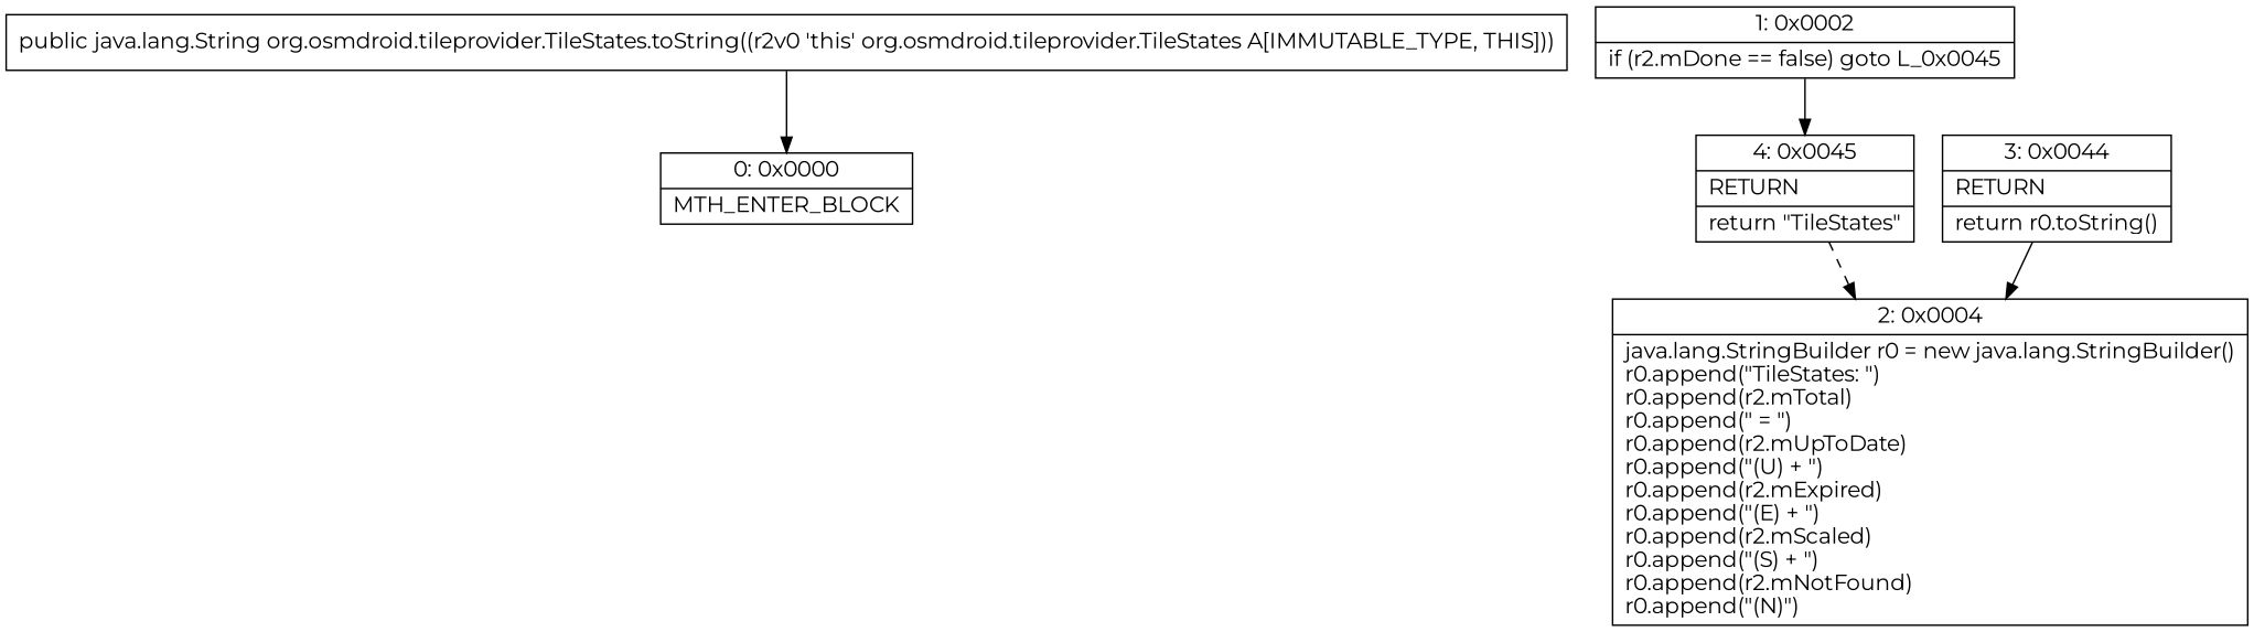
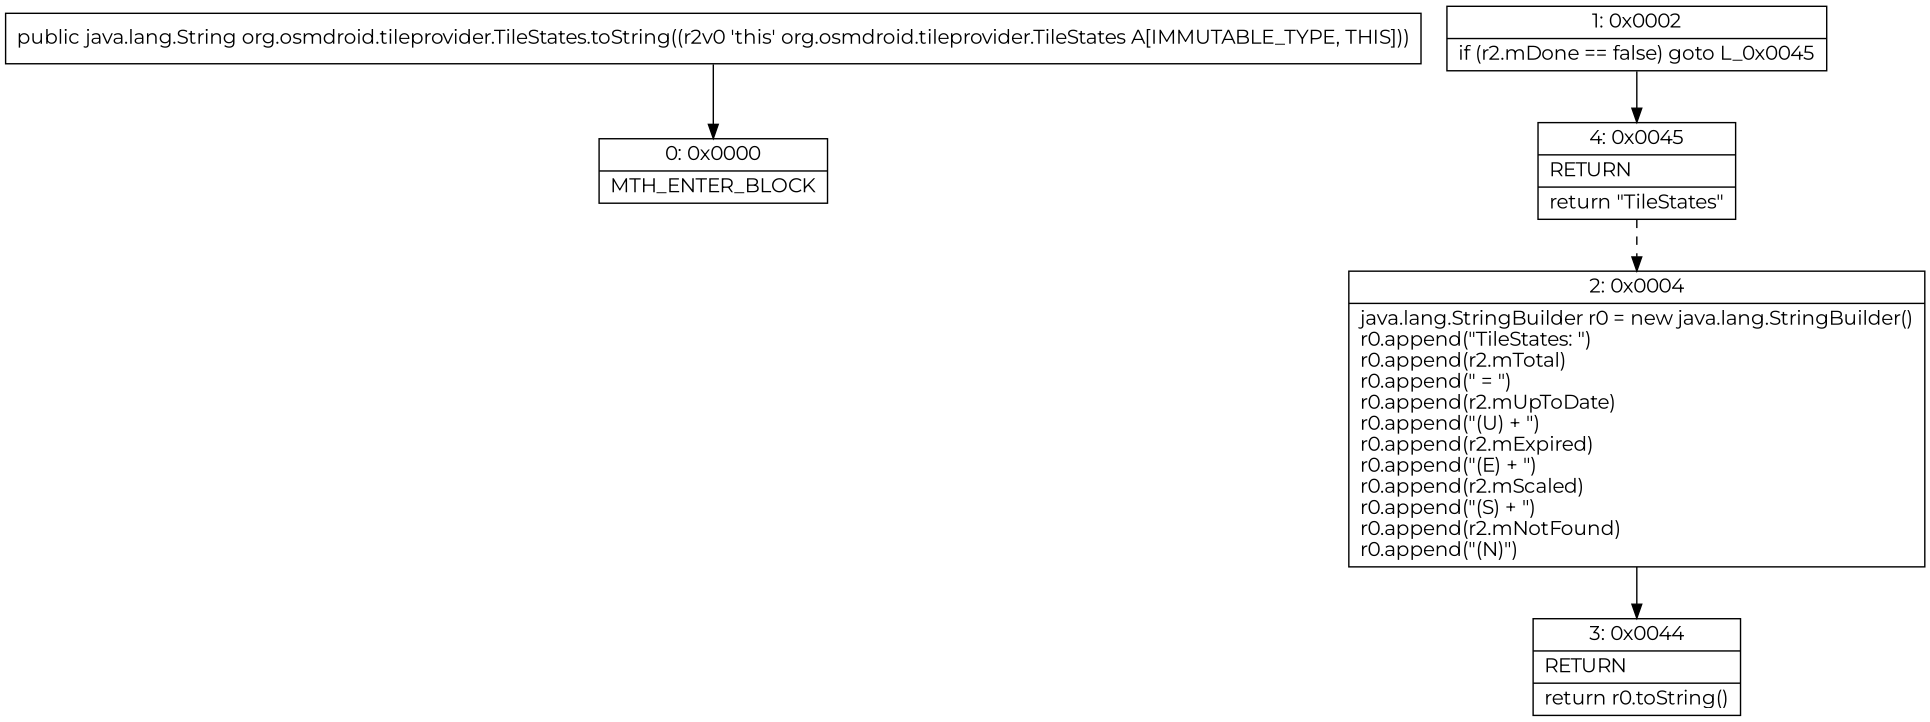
  digraph {
    fontname=Montserrat
    node [fontname=Montserrat shape=record]
    edge [fontname=Montserrat]
    n1 [label="{0\:\ 0x0000|MTH_ENTER_BLOCK\l}"]
    n2 [label="{1\:\ 0x0002|if (r2.mDone == false) goto L_0x0045\l}"]
    n3 [label="{4\:\ 0x0045|RETURN\l|return \"TileStates\"\l}"]
    n4 [label="{2\:\ 0x0004|java.lang.StringBuilder r0 = new java.lang.StringBuilder()\lr0.append(\"TileStates: \")\lr0.append(r2.mTotal)\lr0.append(\" = \")\lr0.append(r2.mUpToDate)\lr0.append(\"(U) + \")\lr0.append(r2.mExpired)\lr0.append(\"(E) + \")\lr0.append(r2.mScaled)\lr0.append(\"(S) + \")\lr0.append(r2.mNotFound)\lr0.append(\"(N)\")\l}"]
    n5 [label="{3\:\ 0x0044|RETURN\l|return r0.toString()\l}"]
    n6 [label="{public java.lang.String org.osmdroid.tileprovider.TileStates.toString((r2v0 'this' org.osmdroid.tileprovider.TileStates A[IMMUTABLE_TYPE, THIS])) }"]
    n2 -> n3
    n3 -> n4 [style=dashed]
-   n5 -> n4
+   n4 -> n5
    n6 -> n1
  }
